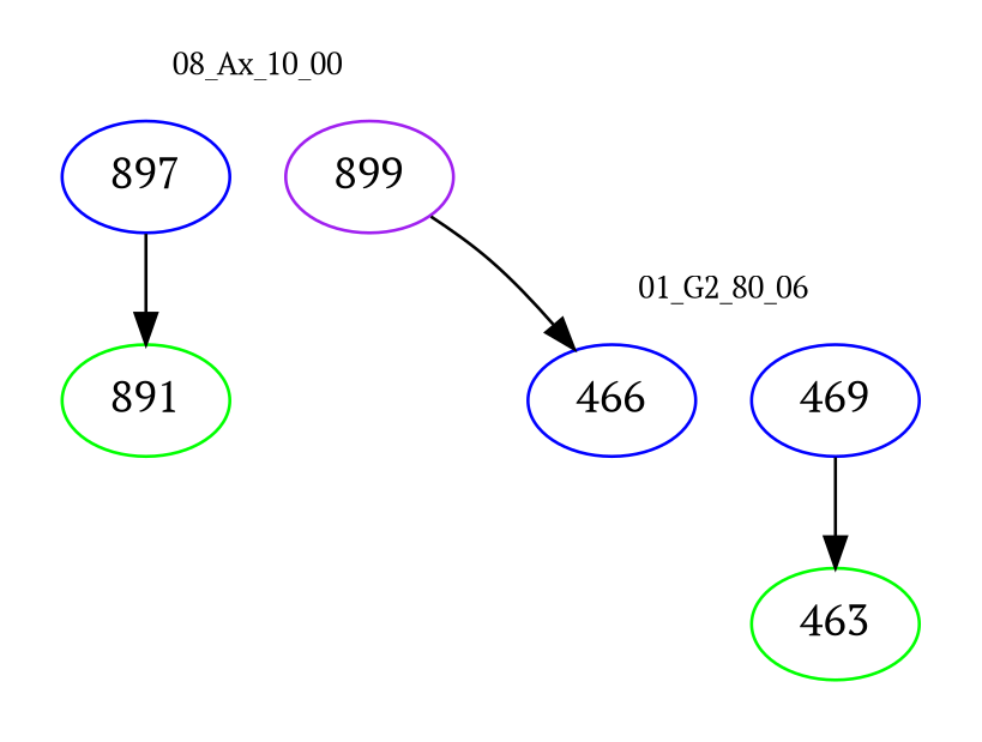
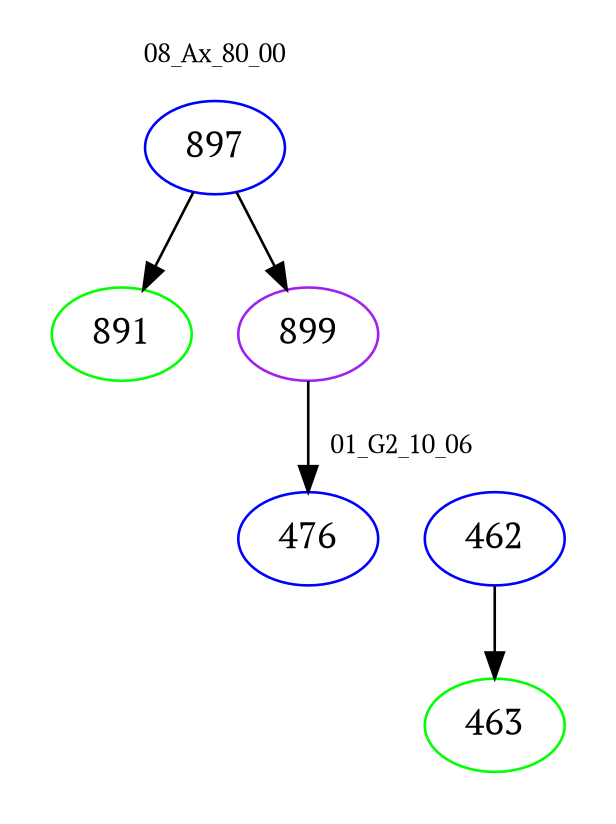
  digraph {
    fontname="PT Serif"
    node [color=blue fontname="PT Serif"]
    edge [color=black fontname="PT Serif"]
    n1 [label=897]
    n2 [color=green label=891]
    n3 [color=purple label=899]
-   n4 [label=469]
-   n5 [label=466]
+   n4 [label=462]
+   n5 [label=476]
    n6 [color=green label=463]
    subgraph cluster_1 {
      color=white
      fontsize=10
-     label="08_Ax_10_00"
+     label="08_Ax_80_00"
      n1
      n2
      n3
    }
    subgraph cluster_2 {
      color=white
      fontsize=10
-     label="01_G2_80_06"
+     label="01_G2_10_06"
      n4
      n5
      n6
    }
    n1 -> n2
+   n1 -> n3
    n3 -> n5
    n4 -> n6
  }
